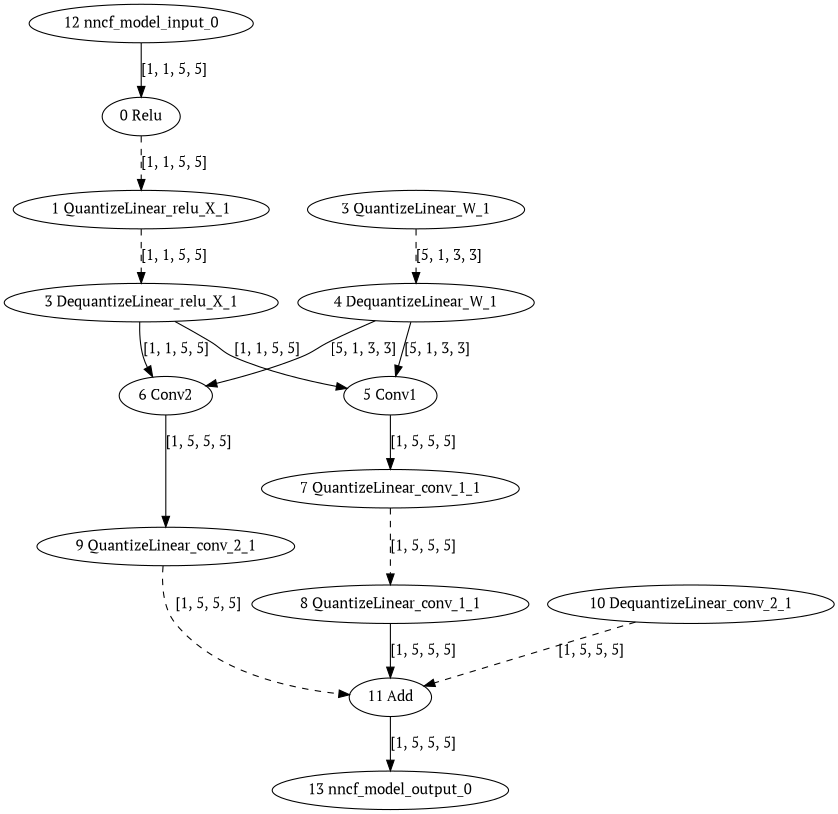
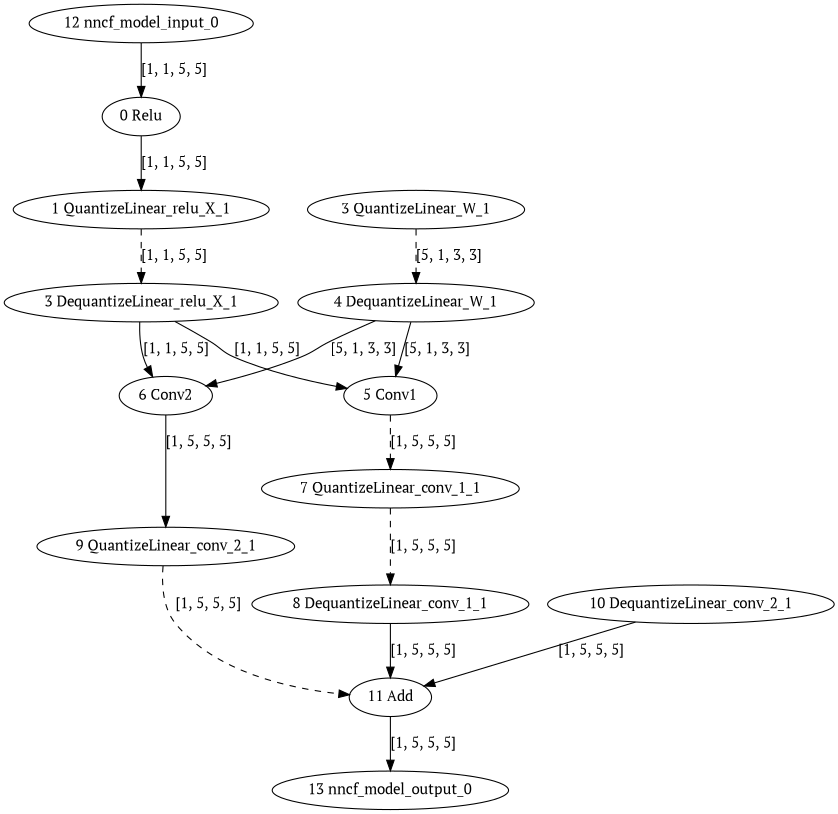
  strict digraph {
    fontname="PT Serif"
    node [fontname="PT Serif" type=QuantizeLinear]
    edge [fontname="PT Serif" style=solid]
    "0 Relu" [type=Relu]
    "1 QuantizeLinear_relu_X_1"
    n3 [label="3 DequantizeLinear_relu_X_1" type=DequantizeLinear]
    "5 Conv1" [type=Conv]
    "6 Conv2" [type=Conv]
    "7 QuantizeLinear_conv_1_1"
    "9 QuantizeLinear_conv_2_1"
    "4 DequantizeLinear_W_1" [type=DequantizeLinear]
    "3 QuantizeLinear_W_1"
-   "8 DequantizeLinear_conv_1_1" [type=DequantizeLinear label="8 QuantizeLinear_conv_1_1"]
+   "8 DequantizeLinear_conv_1_1" [type=DequantizeLinear]
    "11 Add" [type=Add]
    "13 nncf_model_output_0" [type=nncf_model_output]
    "10 DequantizeLinear_conv_2_1" [type=DequantizeLinear]
    "12 nncf_model_input_0" [type=nncf_model_input]
-   "0 Relu" -> "1 QuantizeLinear_relu_X_1" [label="[1, 1, 5, 5]" style=dashed]
+   "0 Relu" -> "1 QuantizeLinear_relu_X_1" [label="[1, 1, 5, 5]"]
    "1 QuantizeLinear_relu_X_1" -> n3 [label="[1, 1, 5, 5]" style=dashed]
    n3 -> "5 Conv1" [label="[1, 1, 5, 5]"]
    n3 -> "6 Conv2" [label="[1, 1, 5, 5]"]
-   "5 Conv1" -> "7 QuantizeLinear_conv_1_1" [label="[1, 5, 5, 5]"]
+   "5 Conv1" -> "7 QuantizeLinear_conv_1_1" [label="[1, 5, 5, 5]" style=dashed]
    "6 Conv2" -> "9 QuantizeLinear_conv_2_1" [label="[1, 5, 5, 5]"]
    "7 QuantizeLinear_conv_1_1" -> "8 DequantizeLinear_conv_1_1" [label="[1, 5, 5, 5]" style=dashed]
    "9 QuantizeLinear_conv_2_1" -> "11 Add" [label="[1, 5, 5, 5]" style=dashed]
    "4 DequantizeLinear_W_1" -> "5 Conv1" [label="[5, 1, 3, 3]"]
    "4 DequantizeLinear_W_1" -> "6 Conv2" [label="[5, 1, 3, 3]"]
    "3 QuantizeLinear_W_1" -> "4 DequantizeLinear_W_1" [label="[5, 1, 3, 3]" style=dashed]
    "8 DequantizeLinear_conv_1_1" -> "11 Add" [label="[1, 5, 5, 5]"]
    "11 Add" -> "13 nncf_model_output_0" [label="[1, 5, 5, 5]"]
-   "10 DequantizeLinear_conv_2_1" -> "11 Add" [label="[1, 5, 5, 5]" style=dashed]
+   "10 DequantizeLinear_conv_2_1" -> "11 Add" [label="[1, 5, 5, 5]"]
    "12 nncf_model_input_0" -> "0 Relu" [label="[1, 1, 5, 5]"]
  }
